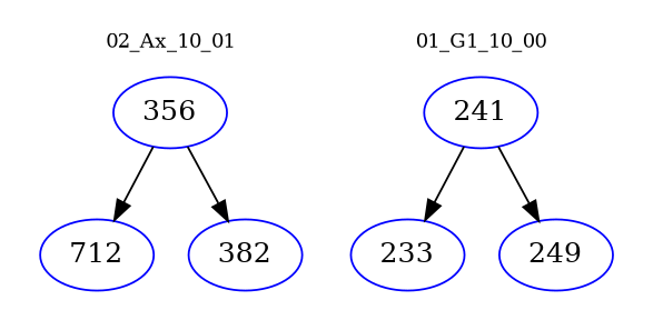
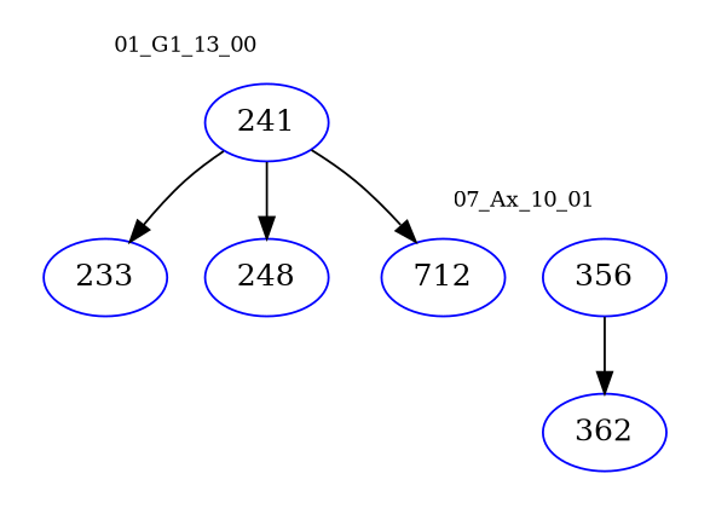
  digraph {
    node [color=blue]
    edge [color=black]
    n1 [label=356]
    n2 [label=712]
-   n3 [label=382]
+   n3 [label=362]
    n4 [label=241]
    n5 [label=233]
-   n6 [label=249]
+   n6 [label=248]
    subgraph cluster_1 {
      color=white
      fontsize=10
-     label="02_Ax_10_01"
+     label="07_Ax_10_01"
      n1
      n2
      n3
    }
    subgraph cluster_2 {
      color=white
      fontsize=10
-     label="01_G1_10_00"
+     label="01_G1_13_00"
      n4
      n5
      n6
    }
-   n1 -> n2
+   n4 -> n2
    n1 -> n3
    n4 -> n5
    n4 -> n6
  }
